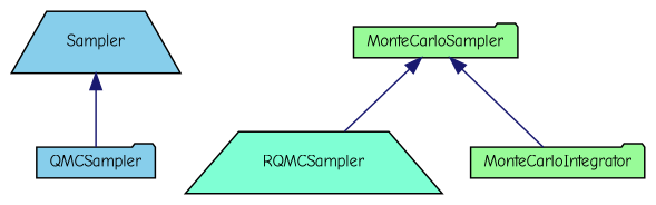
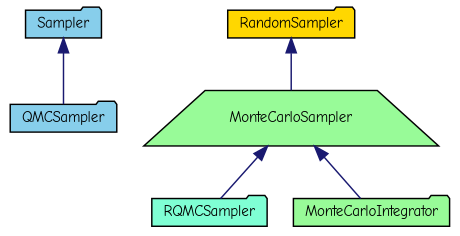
  digraph {
    fontname="Comic Neue"
    node [color=black fillcolor=skyblue fontname="Comic Neue" fontsize=10 shape=folder style=filled]
    edge [color=midnightblue dir=back fontname="Comic Neue" fontsize=10 labelfontname=Helvetica labelfontsize=10 style=solid]
-   n1 [fontcolor=black height=0.2 label=Sampler shape=trapezium width=0.4]
+   n1 [fontcolor=black height=0.2 label=Sampler width=0.4]
    n2 [height=0.2 label=QMCSampler width=0.4]
-   n4 [fillcolor=palegreen height=0.2 label=MonteCarloSampler width=0.4]
-   n5 [fillcolor=aquamarine height=0.2 label=RQMCSampler shape=trapezium width=0.4]
+   n3 [fillcolor=gold height=0.2 label=RandomSampler width=0.4]
+   n4 [fillcolor=palegreen height=0.2 label=MonteCarloSampler shape=trapezium width=0.4]
+   n5 [fillcolor=aquamarine height=0.2 label=RQMCSampler width=0.4]
    n6 [fillcolor=palegreen height=0.2 label=MonteCarloIntegrator width=0.4]
    n1 -> n2
+   n3 -> n4
    n4 -> n5
    n4 -> n6
  }
